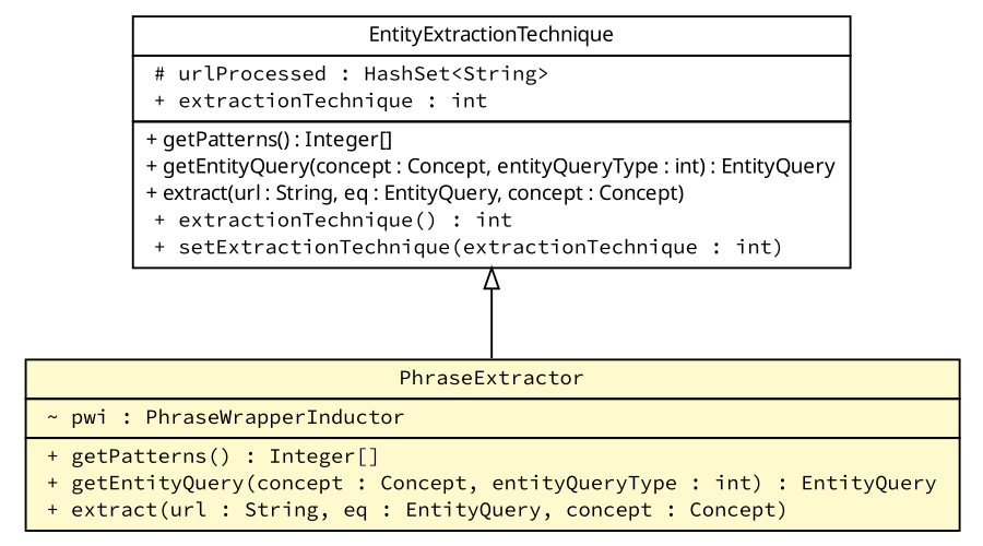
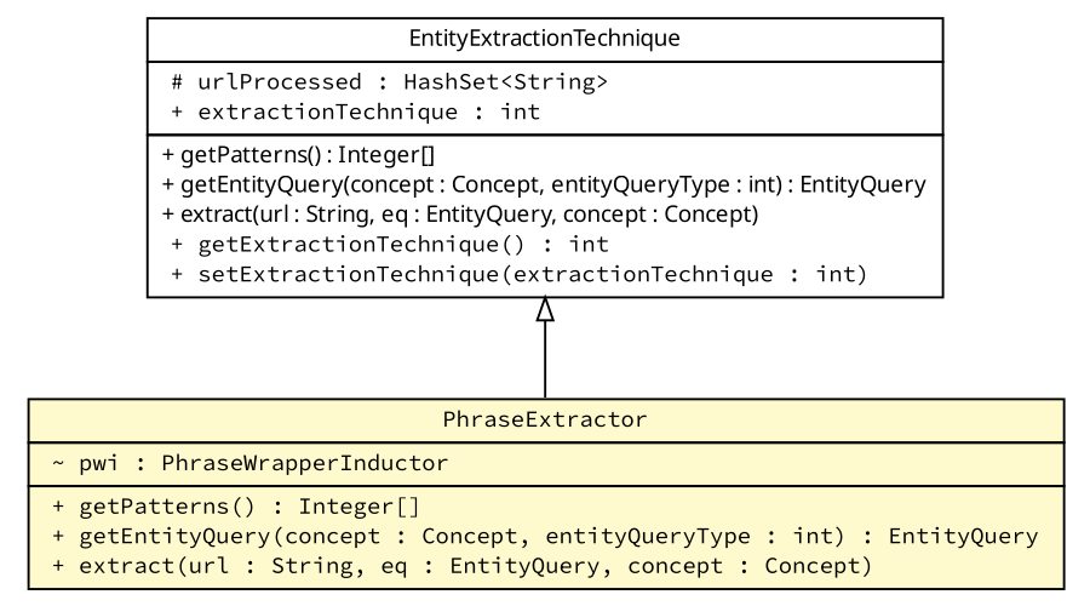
  digraph {
    nodesep=0.25
    ranksep=0.5
    fontname="Source Code Pro"
    node [fontcolor=black fontname="Source Code Pro" fontsize=10.0 shape=plaintext]
    n1 [label=<<table title="tud.iir.extraction.entity.PhraseExtractor" border="0" cellborder="1" cellspacing="0" cellpadding="2" port="p" bgcolor="lemonChiffon" href="./PhraseExtractor.html"> 		<tr><td><table border="0" cellspacing="0" cellpadding="1"> <tr><td align="center" balign="center"> PhraseExtractor </td></tr> 		</table></td></tr> 		<tr><td><table border="0" cellspacing="0" cellpadding="1"> <tr><td align="left" balign="left"> ~ pwi : PhraseWrapperInductor </td></tr> 		</table></td></tr> 		<tr><td><table border="0" cellspacing="0" cellpadding="1"> <tr><td align="left" balign="left"> + getPatterns() : Integer[] </td></tr> <tr><td align="left" balign="left"> + getEntityQuery(concept : Concept, entityQueryType : int) : EntityQuery </td></tr> <tr><td align="left" balign="left"> + extract(url : String, eq : EntityQuery, concept : Concept) </td></tr> 		</table></td></tr> 		</table>>]
-   n2 [label=<<table title="tud.iir.extraction.entity.EntityExtractionTechnique" border="0" cellborder="1" cellspacing="0" cellpadding="2" port="p" href="./EntityExtractionTechnique.html"> 		<tr><td><table border="0" cellspacing="0" cellpadding="1"> <tr><td align="center" balign="center"><font face="ariali"> EntityExtractionTechnique </font></td></tr> 		</table></td></tr> 		<tr><td><table border="0" cellspacing="0" cellpadding="1"> <tr><td align="left" balign="left"> # urlProcessed : HashSet&lt;String&gt; </td></tr> <tr><td align="left" balign="left"> + extractionTechnique : int </td></tr> 		</table></td></tr> 		<tr><td><table border="0" cellspacing="0" cellpadding="1"> <tr><td align="left" balign="left"><font face="ariali" point-size="10.0"> + getPatterns() : Integer[] </font></td></tr> <tr><td align="left" balign="left"><font face="ariali" point-size="10.0"> + getEntityQuery(concept : Concept, entityQueryType : int) : EntityQuery </font></td></tr> <tr><td align="left" balign="left"><font face="ariali" point-size="10.0"> + extract(url : String, eq : EntityQuery, concept : Concept) </font></td></tr> <tr><td align="left" balign="left"> + extractionTechnique() : int </td></tr> <tr><td align="left" balign="left"> + setExtractionTechnique(extractionTechnique : int) </td></tr> 		</table></td></tr> 		</table>>]
+   n2 [label=<<table title="tud.iir.extraction.entity.EntityExtractionTechnique" border="0" cellborder="1" cellspacing="0" cellpadding="2" port="p" href="./EntityExtractionTechnique.html"> 		<tr><td><table border="0" cellspacing="0" cellpadding="1"> <tr><td align="center" balign="center"><font face="ariali"> EntityExtractionTechnique </font></td></tr> 		</table></td></tr> 		<tr><td><table border="0" cellspacing="0" cellpadding="1"> <tr><td align="left" balign="left"> # urlProcessed : HashSet&lt;String&gt; </td></tr> <tr><td align="left" balign="left"> + extractionTechnique : int </td></tr> 		</table></td></tr> 		<tr><td><table border="0" cellspacing="0" cellpadding="1"> <tr><td align="left" balign="left"><font face="ariali" point-size="10.0"> + getPatterns() : Integer[] </font></td></tr> <tr><td align="left" balign="left"><font face="ariali" point-size="10.0"> + getEntityQuery(concept : Concept, entityQueryType : int) : EntityQuery </font></td></tr> <tr><td align="left" balign="left"><font face="ariali" point-size="10.0"> + extract(url : String, eq : EntityQuery, concept : Concept) </font></td></tr> <tr><td align="left" balign="left"> + getExtractionTechnique() : int </td></tr> <tr><td align="left" balign="left"> + setExtractionTechnique(extractionTechnique : int) </td></tr> 		</table></td></tr> 		</table>>]
    n2 -> n1 [arrowtail=empty dir=back fontname="Source Code Pro" fontsize=10 headport=p labelfontname=arial labelfontsize=10 tailport=p]
  }
